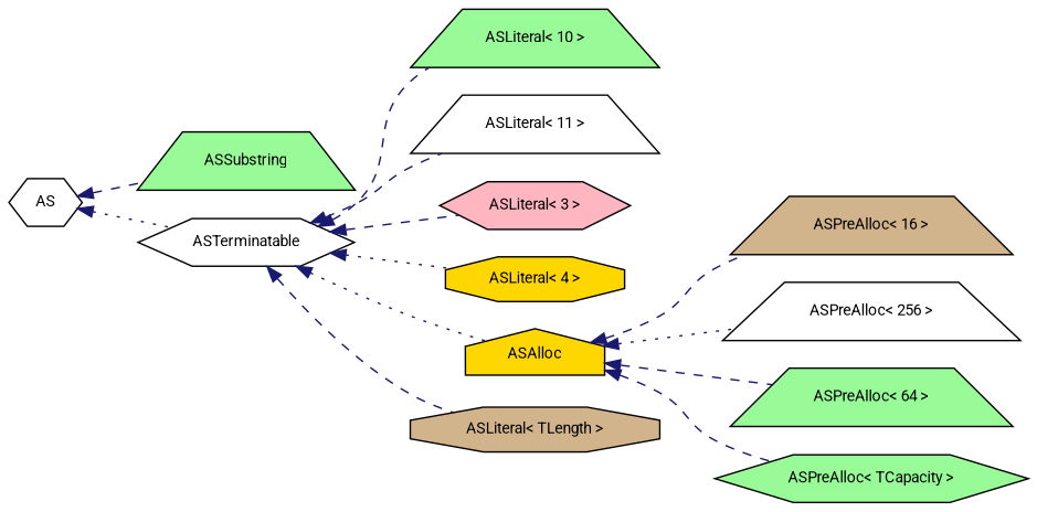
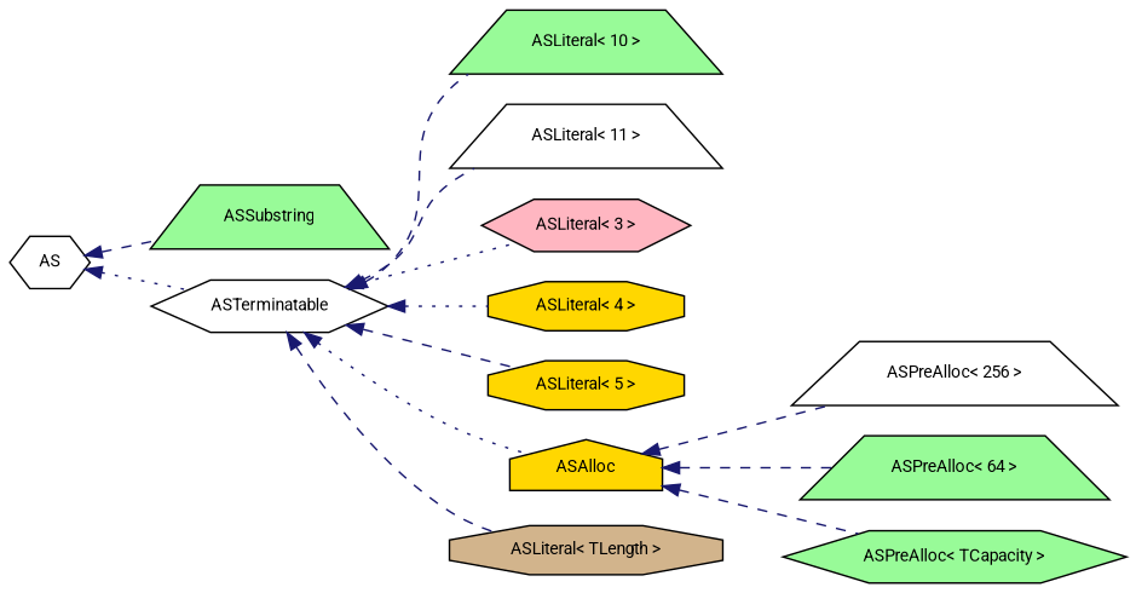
  digraph {
    fontname=Roboto
    rankdir=LR
    node [color=black fillcolor=white fontname=Roboto fontsize=10 shape=trapezium style=filled]
    edge [color=midnightblue dir=back fontname=Roboto fontsize=10 labelfontname=Helvetica labelfontsize=10 style=dashed]
    n1 [fontcolor=black height=0.2 label=AS shape=hexagon width=0.4]
    n2 [fillcolor=palegreen height=0.2 label=ASSubstring width=0.4]
    n3 [height=0.2 label=ASTerminatable shape=hexagon width=0.4]
    n4 [fillcolor=palegreen height=0.2 label="ASLiteral\< 10 \>" width=0.4]
    n5 [height=0.2 label="ASLiteral\< 11 \>" width=0.4]
    n6 [fillcolor=lightpink height=0.2 label="ASLiteral\< 3 \>" shape=hexagon width=0.4]
    n7 [fillcolor=gold height=0.2 label="ASLiteral\< 4 \>" shape=octagon width=0.4]
+   n8 [fillcolor=gold height=0.2 label="ASLiteral\< 5 \>" shape=octagon width=0.4]
    n9 [fillcolor=gold height=0.2 label=ASAlloc shape=house width=0.4]
    n10 [fillcolor=tan height=0.2 label="ASLiteral\< TLength \>" shape=octagon width=0.4]
-   n11 [fillcolor=tan height=0.2 label="ASPreAlloc\< 16 \>" width=0.4]
    n12 [height=0.2 label="ASPreAlloc\< 256 \>" width=0.4]
    n13 [fillcolor=palegreen height=0.2 label="ASPreAlloc\< 64 \>" width=0.4]
    n14 [fillcolor=palegreen height=0.2 label="ASPreAlloc\< TCapacity \>" shape=hexagon width=0.4]
    n1 -> n2
    n1 -> n3 [style=dotted]
    n3 -> n4
    n3 -> n5
-   n3 -> n6
+   n3 -> n6 [style=dotted]
    n3 -> n7 [style=dotted]
+   n3 -> n8
    n3 -> n9 [style=dotted]
    n3 -> n10
-   n9 -> n11
-   n9 -> n12 [style=dotted]
+   n9 -> n12
    n9 -> n13
    n9 -> n14
  }
